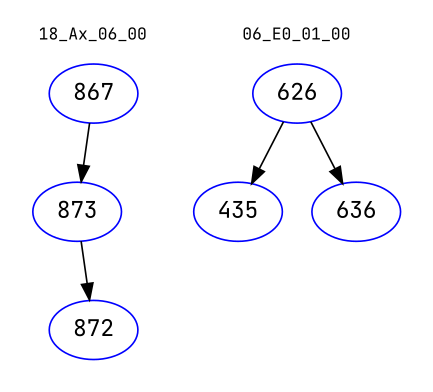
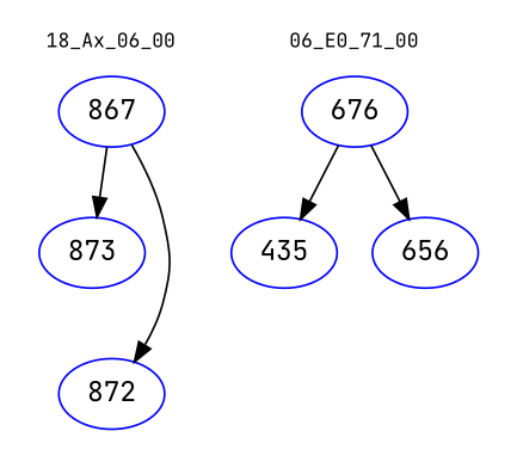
  digraph {
    fontname="JetBrains Mono"
    node [color=blue fontname="JetBrains Mono"]
    edge [color=black fontname="JetBrains Mono"]
    n1 [label=867]
    n2 [label=873]
    n3 [label=872]
-   n4 [label=626]
+   n4 [label=676]
    n5 [label=435]
-   n6 [label=636]
+   n6 [label=656]
    subgraph cluster_1 {
      color=white
      fontsize=10
      label="18_Ax_06_00"
      n1
      n2
      n3
    }
    subgraph cluster_2 {
      color=white
      fontsize=10
-     label="06_E0_01_00"
+     label="06_E0_71_00"
      n4
      n5
      n6
    }
    n1 -> n2
-   n2 -> n3
+   n1 -> n3
    n4 -> n5
    n4 -> n6
  }
